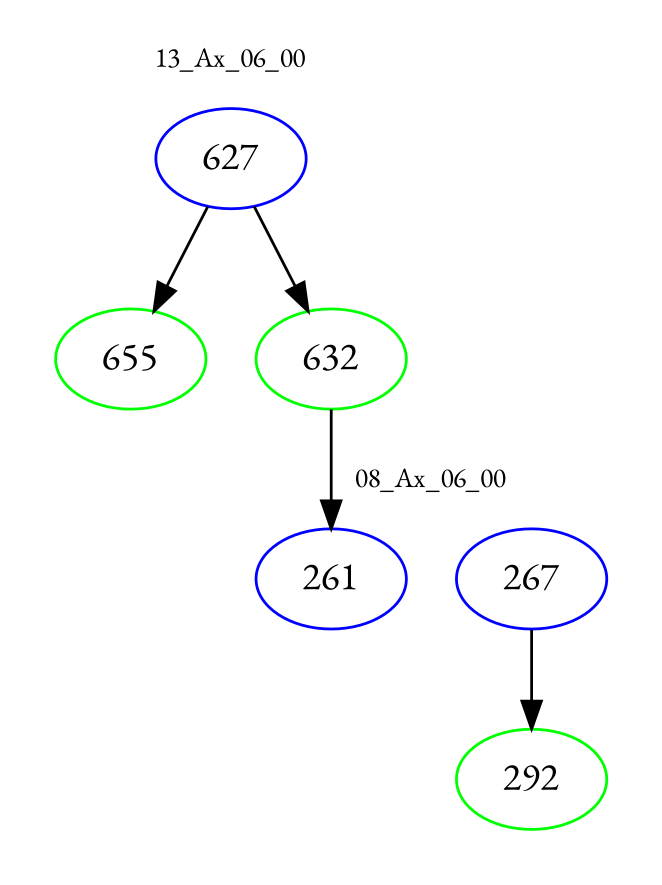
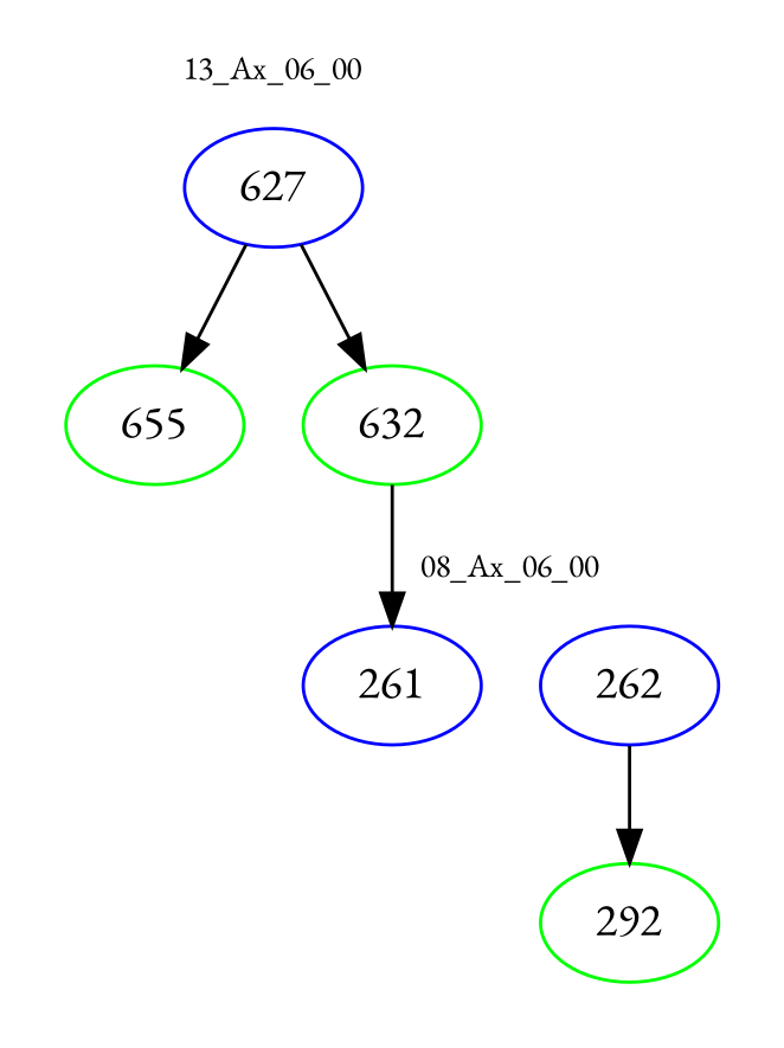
  digraph {
    fontname="EB Garamond"
    node [color=blue fontname="EB Garamond"]
    edge [color=black fontname="EB Garamond"]
    n1 [label=627]
    n2 [color=green label=655]
    n3 [color=green label=632]
-   n4 [label=267]
+   n4 [label=262]
    n5 [label=261]
    n6 [color=green label=292]
    subgraph cluster_1 {
      color=white
      fontsize=10
      label="13_Ax_06_00"
      n1
      n2
      n3
    }
    subgraph cluster_2 {
      color=white
      fontsize=10
      label="08_Ax_06_00"
      n4
      n5
      n6
    }
    n1 -> n2
    n1 -> n3
    n3 -> n5
    n4 -> n6
  }
